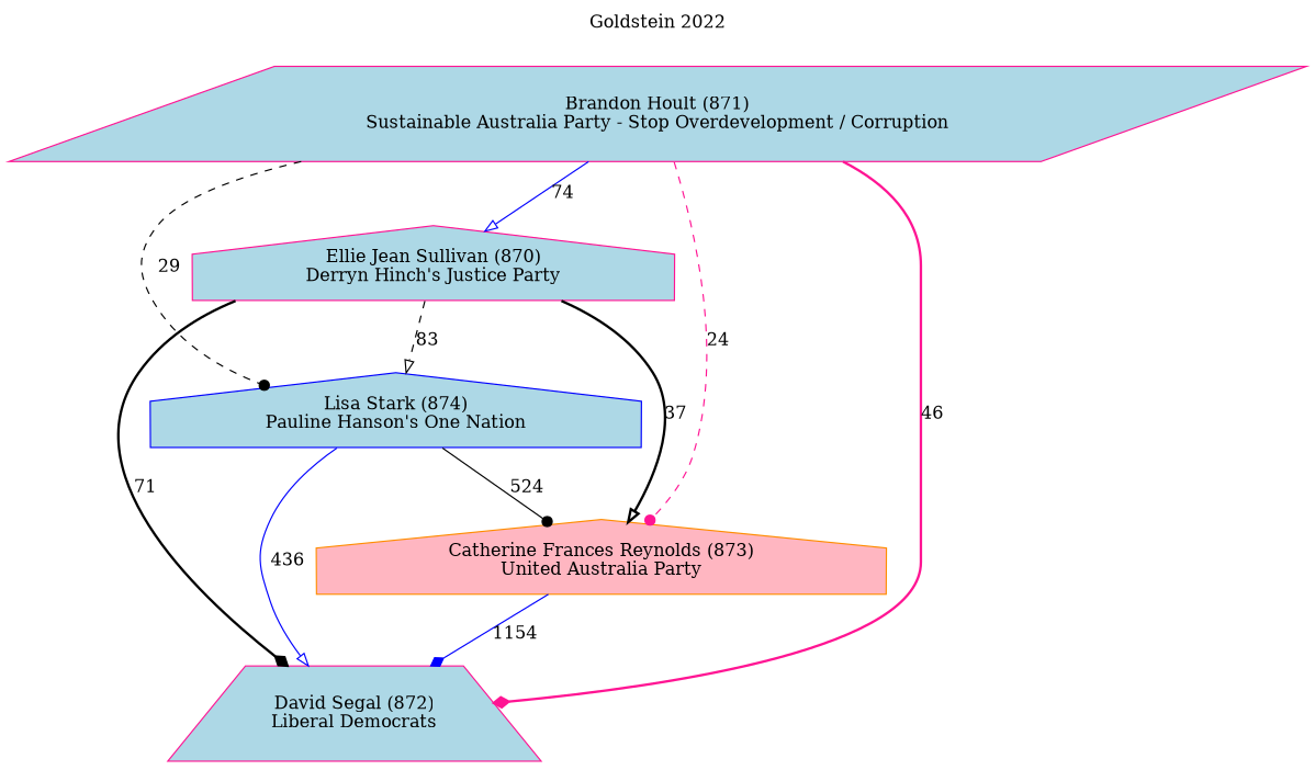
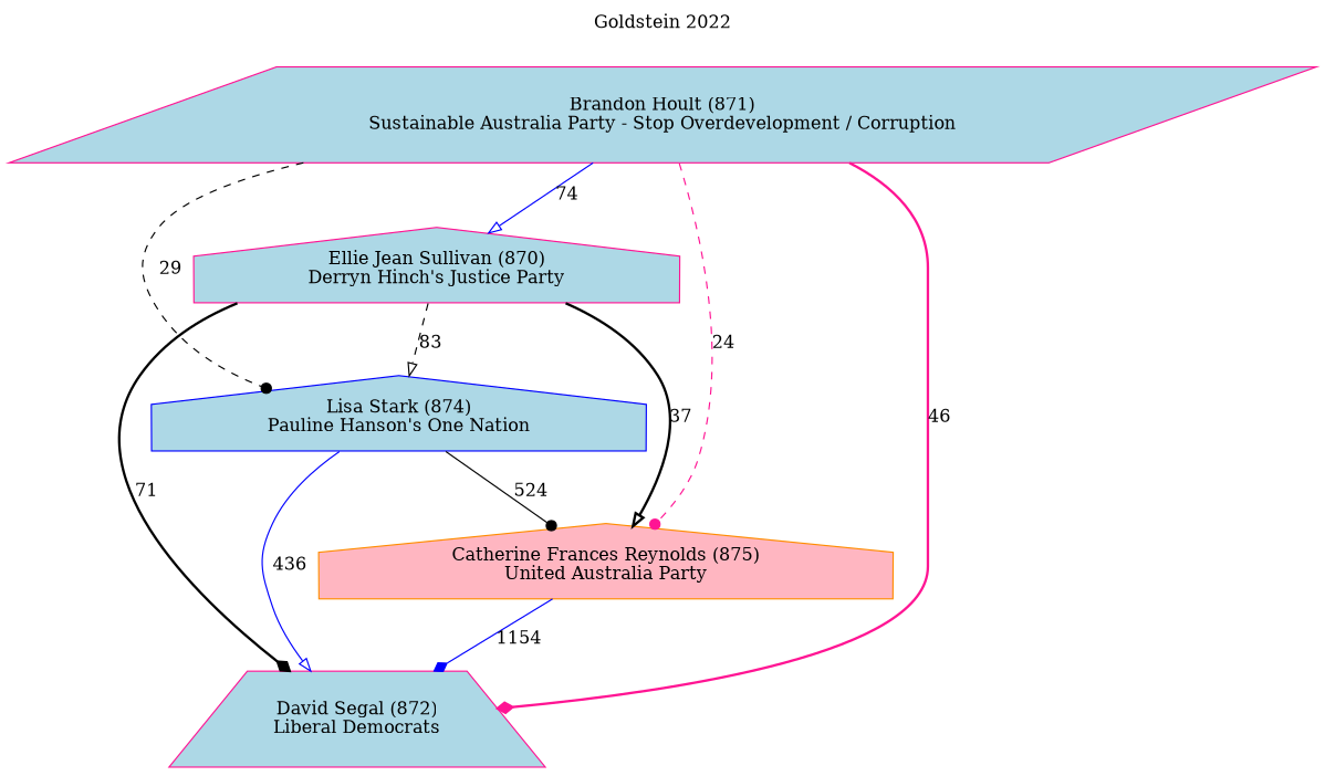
  digraph {
    label="Goldstein 2022"
    labelloc=t
    mclimit=10
    node [color=deeppink fillcolor=lightblue shape=house style=filled]
    edge [arrowhead=onormal color=black style=solid]
    n1 [color=blue label="Lisa Stark (874)\nPauline Hanson's One Nation"]
-   n2 [color=darkorange fillcolor=lightpink label="Catherine Frances Reynolds (873)\nUnited Australia Party"]
+   n2 [color=darkorange fillcolor=lightpink label="Catherine Frances Reynolds (875)\nUnited Australia Party"]
    n3 [label="David Segal (872)\nLiberal Democrats" shape=trapezium]
    n4 [label="Brandon Hoult (871)\nSustainable Australia Party - Stop Overdevelopment / Corruption" shape=parallelogram]
    n5 [label="Ellie Jean Sullivan (870)\nDerryn Hinch's Justice Party"]
    n1 -> n2 [arrowhead=dot label=524]
    n1 -> n3 [color=blue label=436]
    n2 -> n3 [arrowhead=diamond color=blue label=1154]
    n4 -> n1 [arrowhead=dot label=29 style=dashed]
    n4 -> n2 [arrowhead=dot color=deeppink label=24 style=dashed]
    n4 -> n3 [arrowhead=diamond color=deeppink label=46 style=bold]
    n4 -> n5 [color=blue label=74]
    n5 -> n1 [label=83 style=dashed]
    n5 -> n2 [label=37 style=bold]
    n5 -> n3 [arrowhead=diamond label=71 style=bold]
  }
